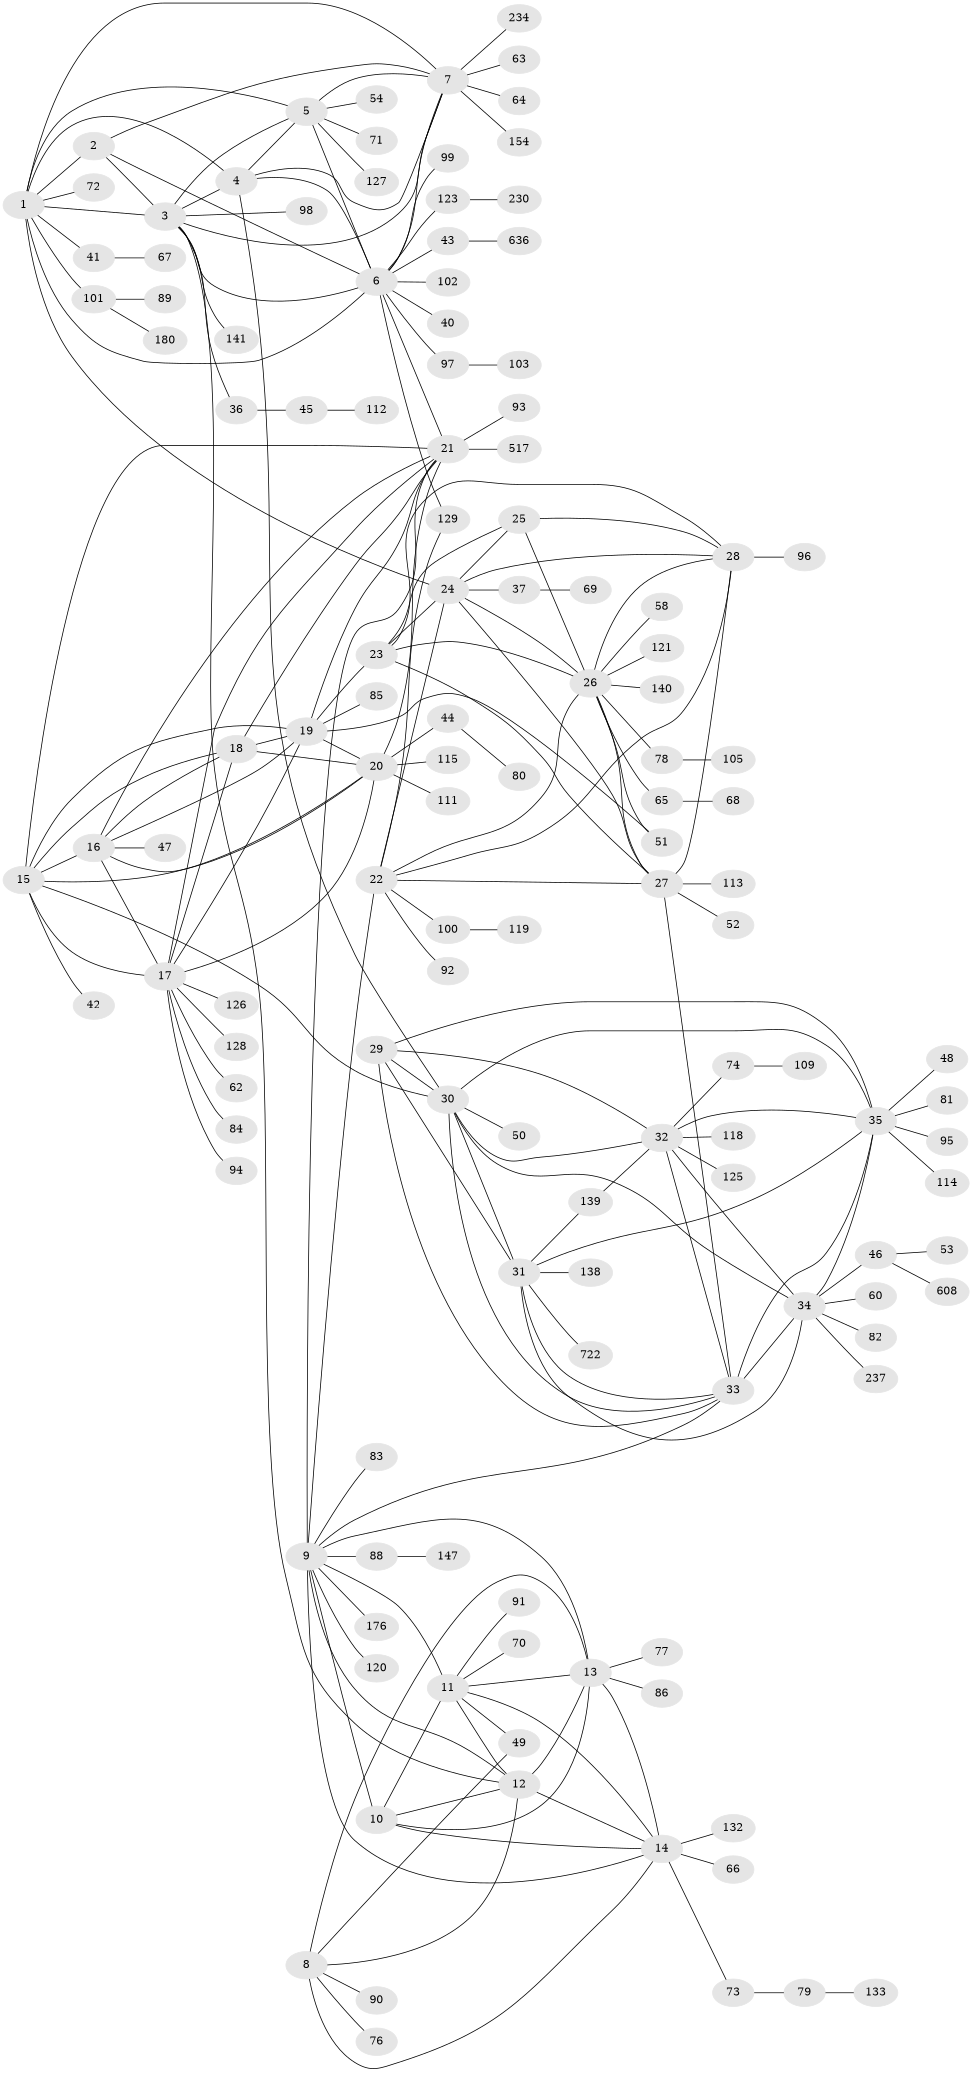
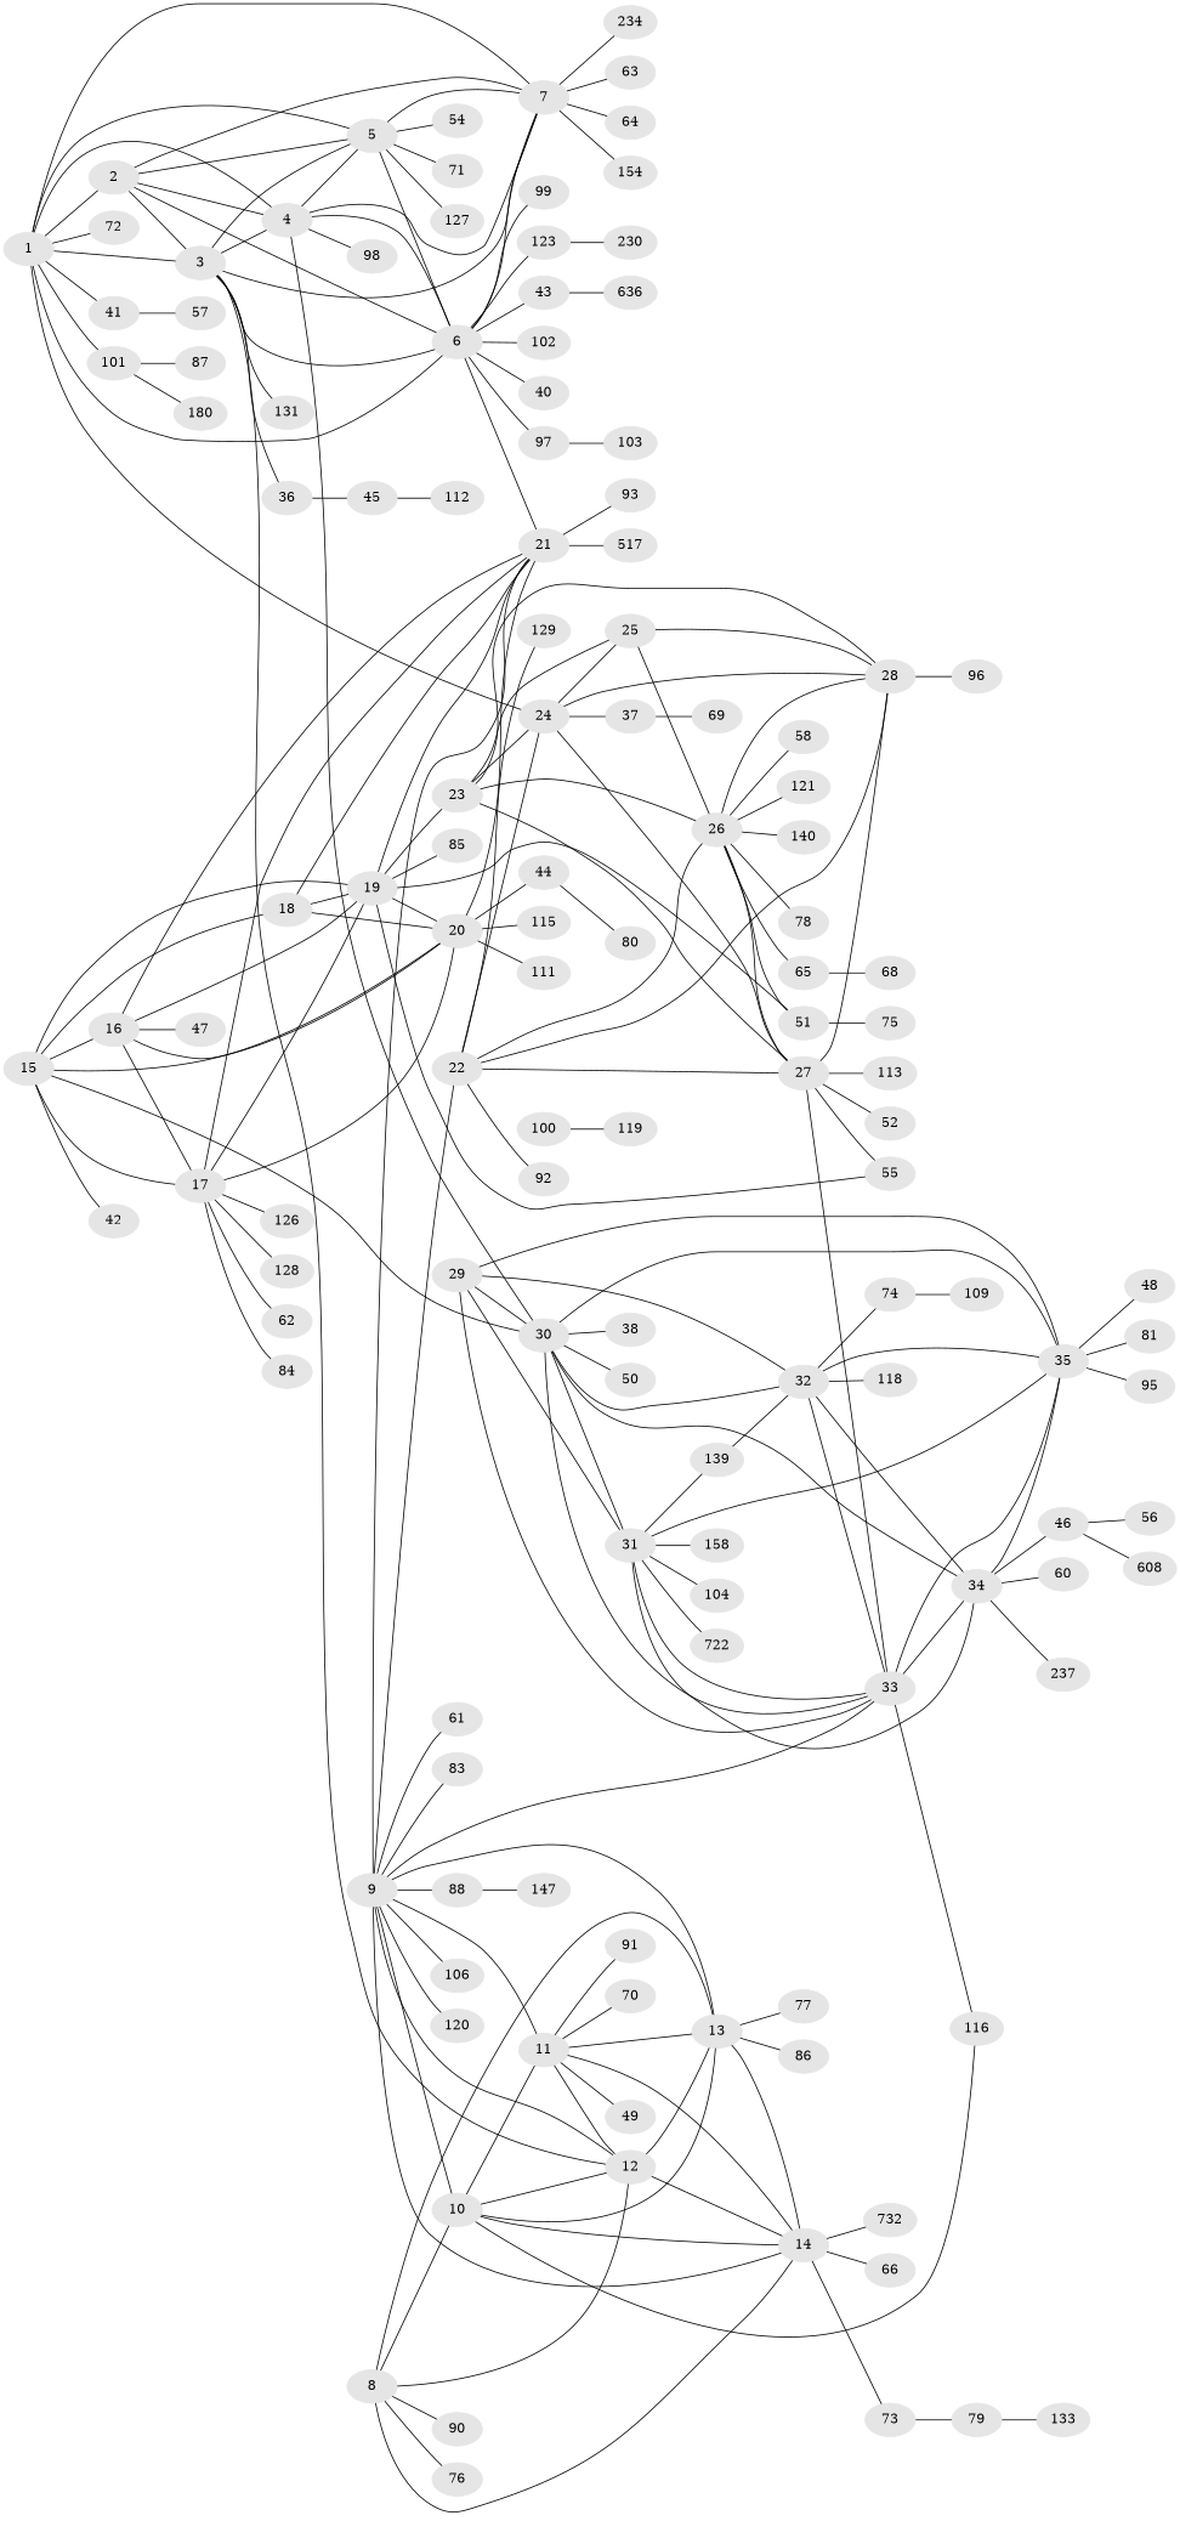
  graph {
    rankdir=LR
    node [color=gray90 style=filled]
    1
    2
    3
    4
    5
    6
    7
    24
    41
    72
    101
    12
    36
-   131 [label=141]
+   131
    30
    98
    54
    71
    127
    21
    40
    43
    97
    99
    102
    123
    129
    63
    64
    n30 [label=154]
    n31 [label=234]
    25
    26
    27
    28
    37
-   67
-   89
+   67 [label=57]
+   89 [label=87]
    n39 [label=180]
    13
    14
    45
    33
    31
    32
    34
    35
+   38
    50
    93
    n51 [label=517]
    n52 [label=636]
    103
    n54 [label=230]
    8
    10
    76
    90
    9
    11
    22
+   61
    83
    88
-   106 [label=176]
+   106
    120
+   116
    49
    70
    91
    77
    86
    66
    73
-   132
+   132 [label=732]
    92
    100
    n78 [label=147]
    79
    133
    15
    16
    17
    18
    19
    20
    42
    47
    62
    84
-   94
    126
    128
    23
    51
+   55
    85
    44
    111
    115
+   75
    80
    58
    65
    78
    121
    140
    52
    113
    96
    119
    69
    68
-   105
    29
+   104
    n117 [label=722]
-   138
+   138 [label=158]
    139
    74
    118
-   125
    46
    60
-   82
    n126 [label=237]
    48
    81
    95
-   114
    109
-   56 [label=53]
+   56
    n133 [label=608]
    112
    1 -- 2
    1 -- 3
    1 -- 4
    1 -- 5
    1 -- 6
    1 -- 7
    1 -- 24
    1 -- 41
    1 -- 72
    1 -- 101
    2 -- 3
+   2 -- 4
+   2 -- 5
    2 -- 6
    2 -- 7
    3 -- 4
    3 -- 5
    3 -- 6
    3 -- 7
    3 -- 12
    3 -- 36
    3 -- 131
    4 -- 5
    4 -- 6
    4 -- 7
    4 -- 30
-   3 -- 98
+   4 -- 98
    5 -- 6
    5 -- 7
    5 -- 54
    5 -- 71
    5 -- 127
    6 -- 7
    6 -- 21
    6 -- 40
    6 -- 43
    6 -- 97
    6 -- 99
    6 -- 102
    6 -- 123
-   6 -- 129
    7 -- 63
    7 -- 64
    7 -- n30
    7 -- n31
    24 -- 25
-   24 -- 26
    24 -- 27
    24 -- 28
    24 -- 37
    41 -- 67
    101 -- 89
    101 -- n39
    12 -- 13
    12 -- 14
    36 -- 45
    30 -- 33
    30 -- 31
    30 -- 32
    30 -- 34
    30 -- 35
+   30 -- 38
    30 -- 50
    21 -- 93
    21 -- n51
    43 -- n52
    97 -- 103
    123 -- n54
    25 -- 26
    25 -- 28
    26 -- 27
    26 -- 28
    26 -- 51
    26 -- 58
    26 -- 65
    26 -- 78
    26 -- 121
    26 -- 140
    27 -- 28
    27 -- 33
+   27 -- 55
    27 -- 52
    27 -- 113
    28 -- 96
    37 -- 69
    13 -- 14
    13 -- 77
    13 -- 86
    14 -- 66
    14 -- 73
    14 -- 132
    45 -- 112
    33 -- 34
    33 -- 35
+   33 -- 116
    31 -- 33
    31 -- 34
    31 -- 35
+   31 -- 104
    31 -- n117
    31 -- 138
    31 -- 139
    32 -- 33
    32 -- 34
    32 -- 35
    32 -- 74
    32 -- 118
-   32 -- 125
    34 -- 35
    34 -- 46
    34 -- 60
-   34 -- 82
    34 -- n126
    35 -- 48
    35 -- 81
    35 -- 95
-   35 -- 114
    8 -- 12
    8 -- 13
    8 -- 14
-   8 -- 49
+   8 -- 10
    8 -- 76
    8 -- 90
    10 -- 12
    10 -- 13
    10 -- 14
    10 -- 11
+   10 -- 116
    9 -- 12
    9 -- 21
    9 -- 13
    9 -- 14
    9 -- 33
    9 -- 10
    9 -- 11
    9 -- 22
+   9 -- 61
    9 -- 83
    9 -- 88
    9 -- 106
    9 -- 120
    11 -- 12
    11 -- 13
    11 -- 14
    11 -- 49
    11 -- 70
    11 -- 91
    22 -- 24
    22 -- 129
    22 -- 26
    22 -- 27
    22 -- 28
    22 -- 92
-   22 -- 100
    88 -- n78
    73 -- 79
    100 -- 119
    79 -- 133
    15 -- 30
-   15 -- 21
    15 -- 16
    15 -- 17
    15 -- 18
    15 -- 19
    15 -- 20
    15 -- 42
    16 -- 21
    16 -- 17
-   16 -- 18
    16 -- 19
    16 -- 20
    16 -- 47
    17 -- 21
-   17 -- 18
    17 -- 19
    17 -- 20
    17 -- 62
    17 -- 84
-   17 -- 94
    17 -- 126
    17 -- 128
    18 -- 21
    18 -- 19
    18 -- 20
    19 -- 21
    19 -- 20
    19 -- 23
    19 -- 51
+   19 -- 55
    19 -- 85
    20 -- 21
    20 -- 44
    20 -- 111
    20 -- 115
    23 -- 24
    23 -- 25
    23 -- 26
    23 -- 27
    23 -- 28
+   51 -- 75
    44 -- 80
    65 -- 68
-   78 -- 105
    29 -- 30
    29 -- 33
    29 -- 31
    29 -- 32
    29 -- 35
    139 -- 32
    74 -- 109
    46 -- 56
    46 -- n133
  }
